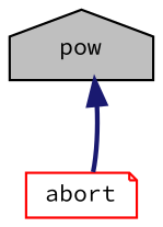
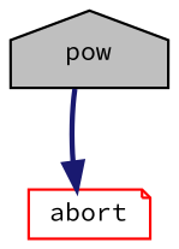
  digraph {
    rankdir=TB
    fontname="Source Code Pro"
    node [fontname="Source Code Pro" fontsize=10]
    n1 [color=black fillcolor=grey75 fontcolor=black height=0.2 label=pow shape=house style=filled width=0.4]
    n2 [color=red height=0.2 label=abort shape=note width=0.4]
-   n2 -> n1 [color=midnightblue fontname="Source Code Pro" fontsize=10 labelfontname=FreeSans labelfontsize=10 style=bold]
+   n1 -> n2 [color=midnightblue fontname="Source Code Pro" fontsize=10 labelfontname=FreeSans labelfontsize=10 style=bold]
  }
